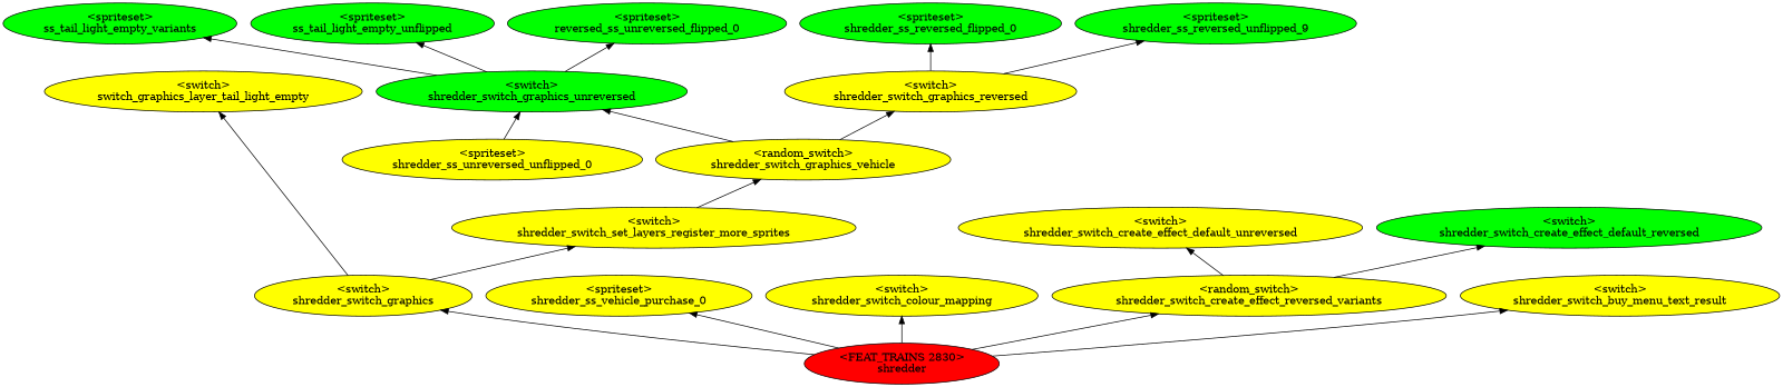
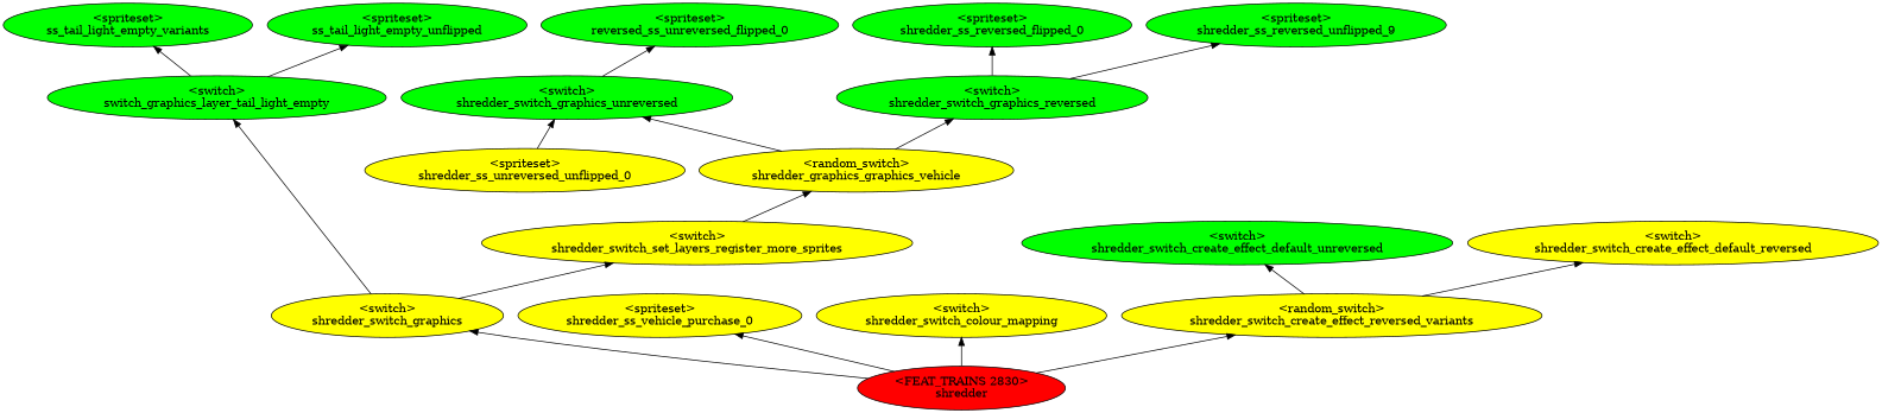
  digraph {
    rankdir=BT
    node [fillcolor=yellow style=filled]
    n1 [fillcolor=green label="<spriteset>\nss_tail_light_empty_unflipped"]
    n2 [fillcolor=green label="<spriteset>\nss_tail_light_empty_variants"]
-   n3 [label="<switch>\nswitch_graphics_layer_tail_light_empty"]
+   n3 [fillcolor=green label="<switch>\nswitch_graphics_layer_tail_light_empty"]
    n4 [label="<spriteset>\nshredder_ss_unreversed_unflipped_0"]
    n5 [fillcolor=green label="<switch>\nshredder_switch_graphics_unreversed"]
    n6 [fillcolor=green label="<spriteset>\nreversed_ss_unreversed_flipped_0"]
    n7 [fillcolor=green label="<spriteset>\nshredder_ss_reversed_unflipped_9"]
    n8 [fillcolor=green label="<spriteset>\nshredder_ss_reversed_flipped_0"]
-   n9 [label="<switch>\nshredder_switch_graphics_reversed"]
-   n10 [label="<random_switch>\nshredder_switch_graphics_vehicle"]
+   n9 [fillcolor=green label="<switch>\nshredder_switch_graphics_reversed"]
+   n10 [label="<random_switch>\nshredder_graphics_graphics_vehicle"]
    n11 [label="<spriteset>\nshredder_ss_vehicle_purchase_0"]
    n12 [label="<switch>\nshredder_switch_set_layers_register_more_sprites"]
    n13 [label="<switch>\nshredder_switch_graphics"]
    n14 [label="<switch>\nshredder_switch_colour_mapping"]
-   n15 [label="<switch>\nshredder_switch_create_effect_default_unreversed"]
-   n16 [fillcolor=green label="<switch>\nshredder_switch_create_effect_default_reversed"]
+   n15 [fillcolor=green label="<switch>\nshredder_switch_create_effect_default_unreversed"]
+   n16 [label="<switch>\nshredder_switch_create_effect_default_reversed"]
    n17 [label="<random_switch>\nshredder_switch_create_effect_reversed_variants"]
-   n18 [label="<switch>\nshredder_switch_buy_menu_text_result"]
    n19 [fillcolor=red label="<FEAT_TRAINS 2830>\nshredder"]
-   n5 -> n1
-   n5 -> n2
+   n3 -> n1
+   n3 -> n2
    n4 -> n5
    n5 -> n6
    n9 -> n7
    n9 -> n8
    n10 -> n5
    n10 -> n9
    n12 -> n10
    n13 -> n3
    n13 -> n12
    n17 -> n15
    n17 -> n16
    n19 -> n11
    n19 -> n13
    n19 -> n14
    n19 -> n17
-   n19 -> n18
  }
